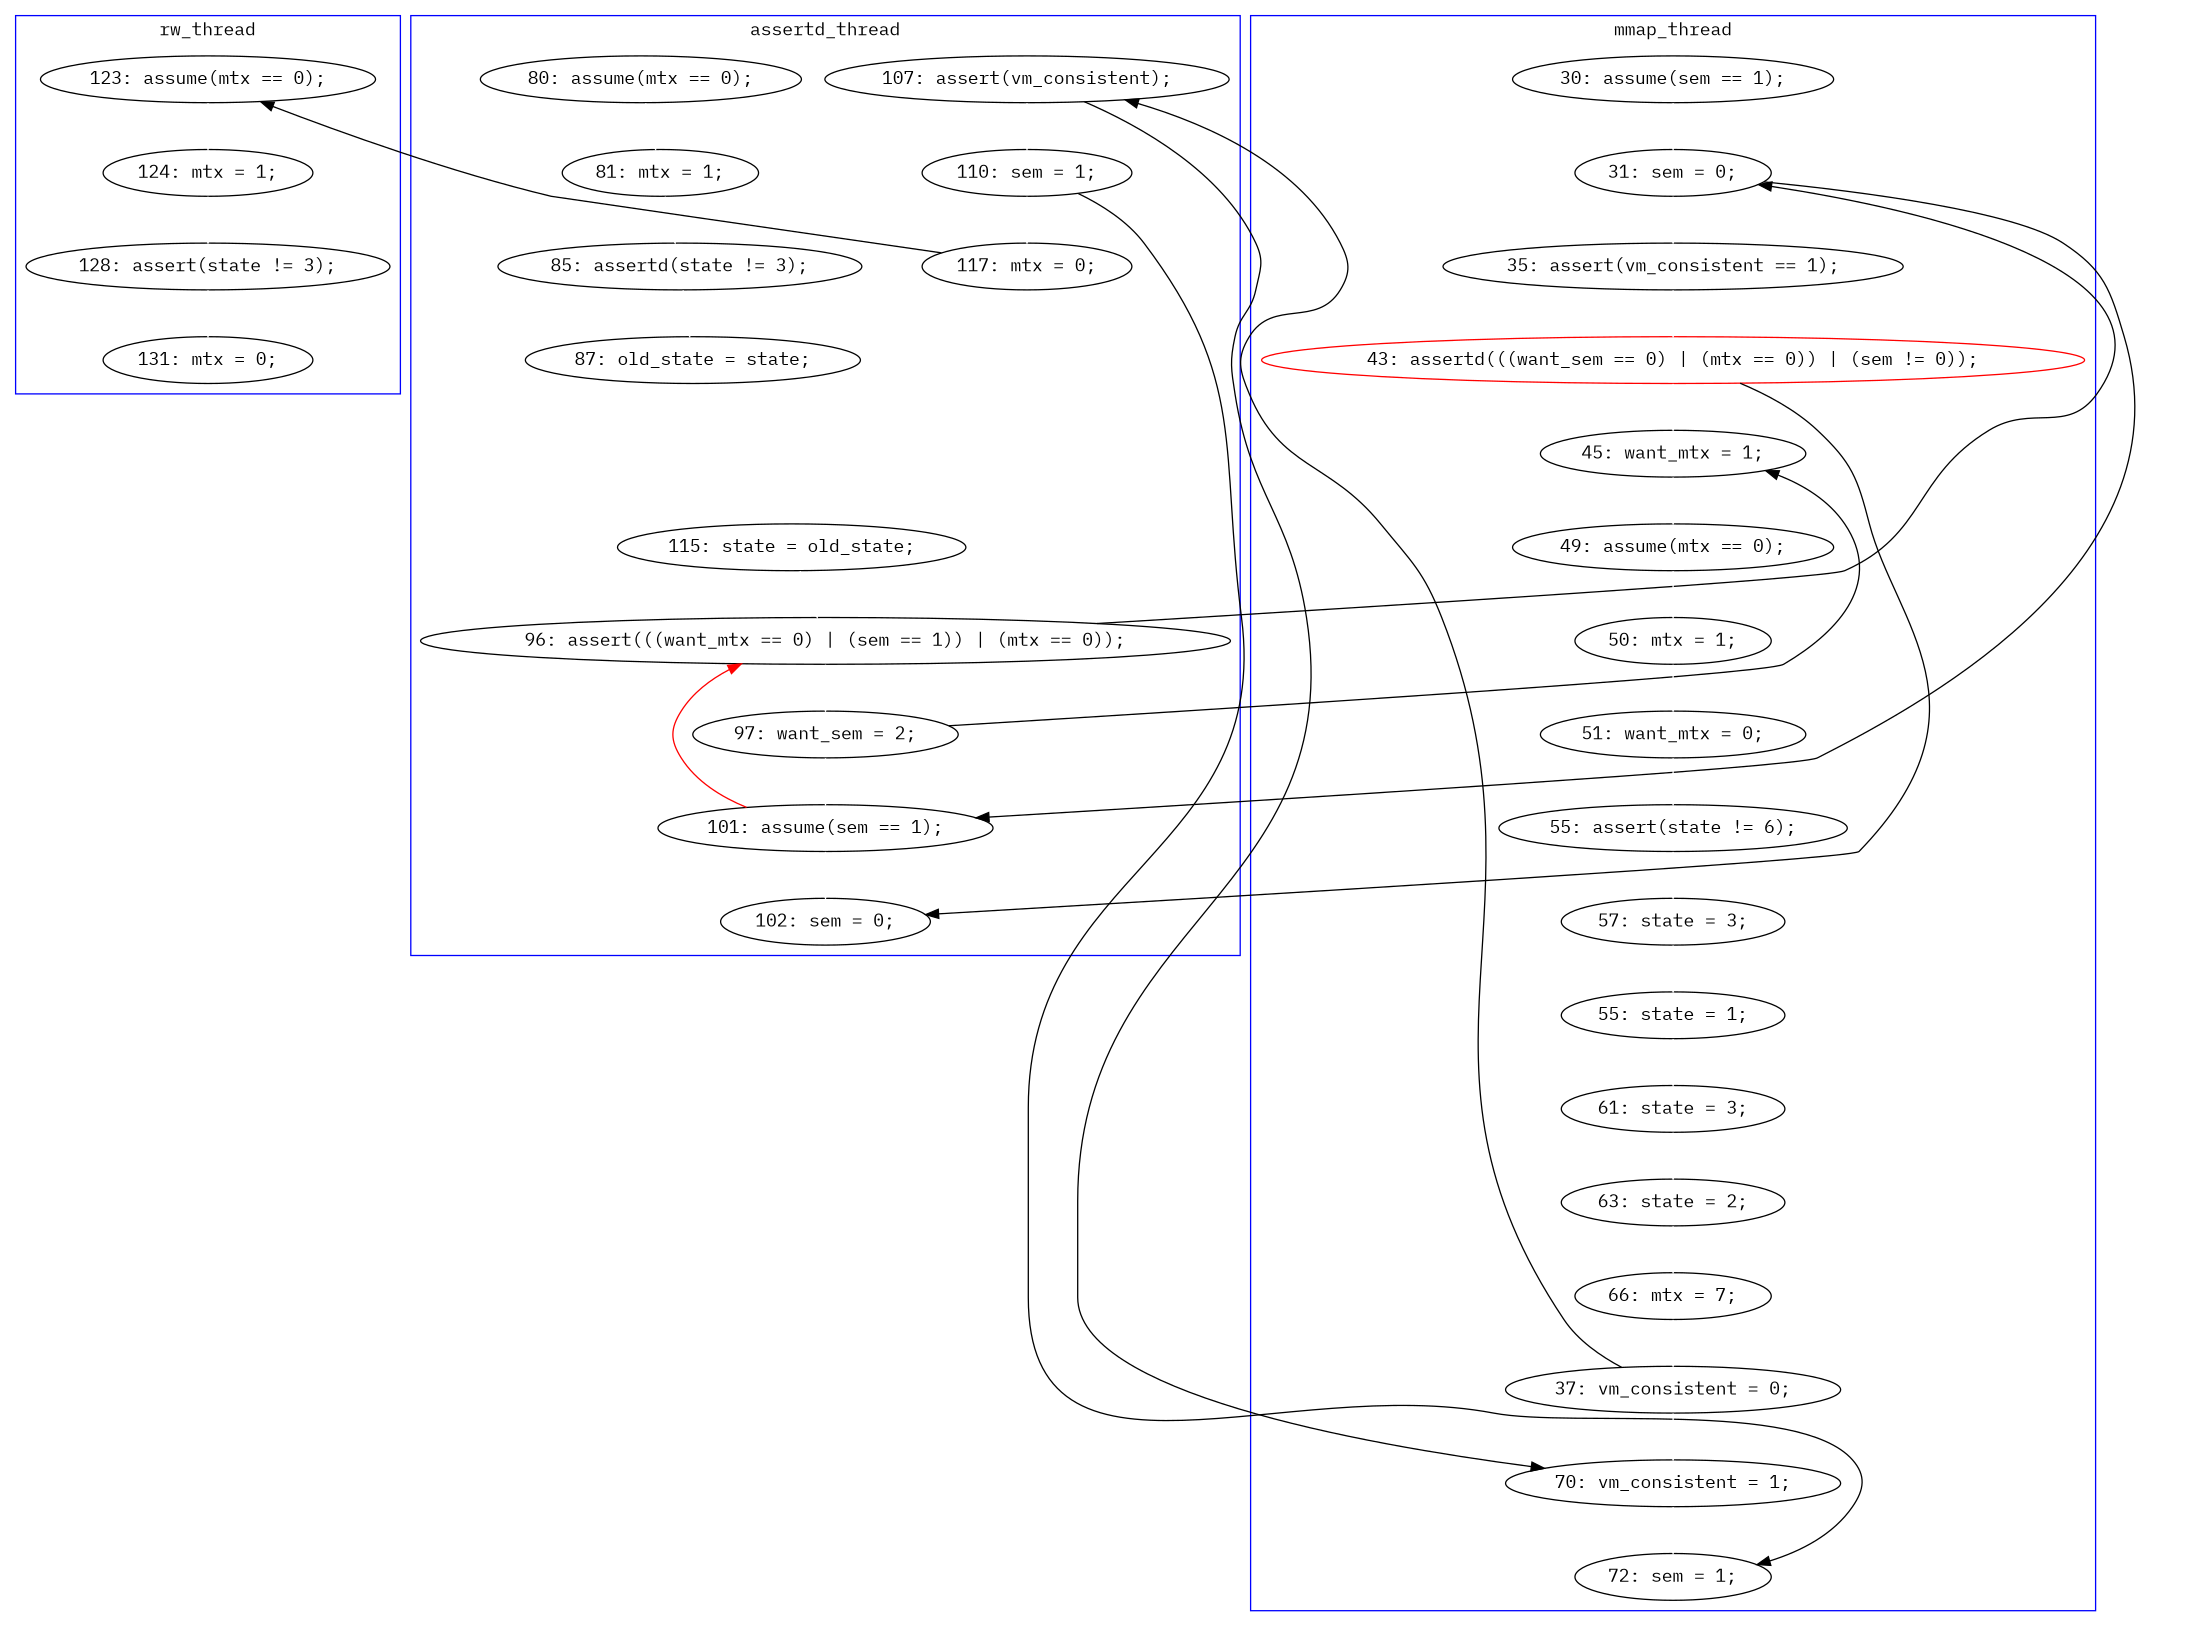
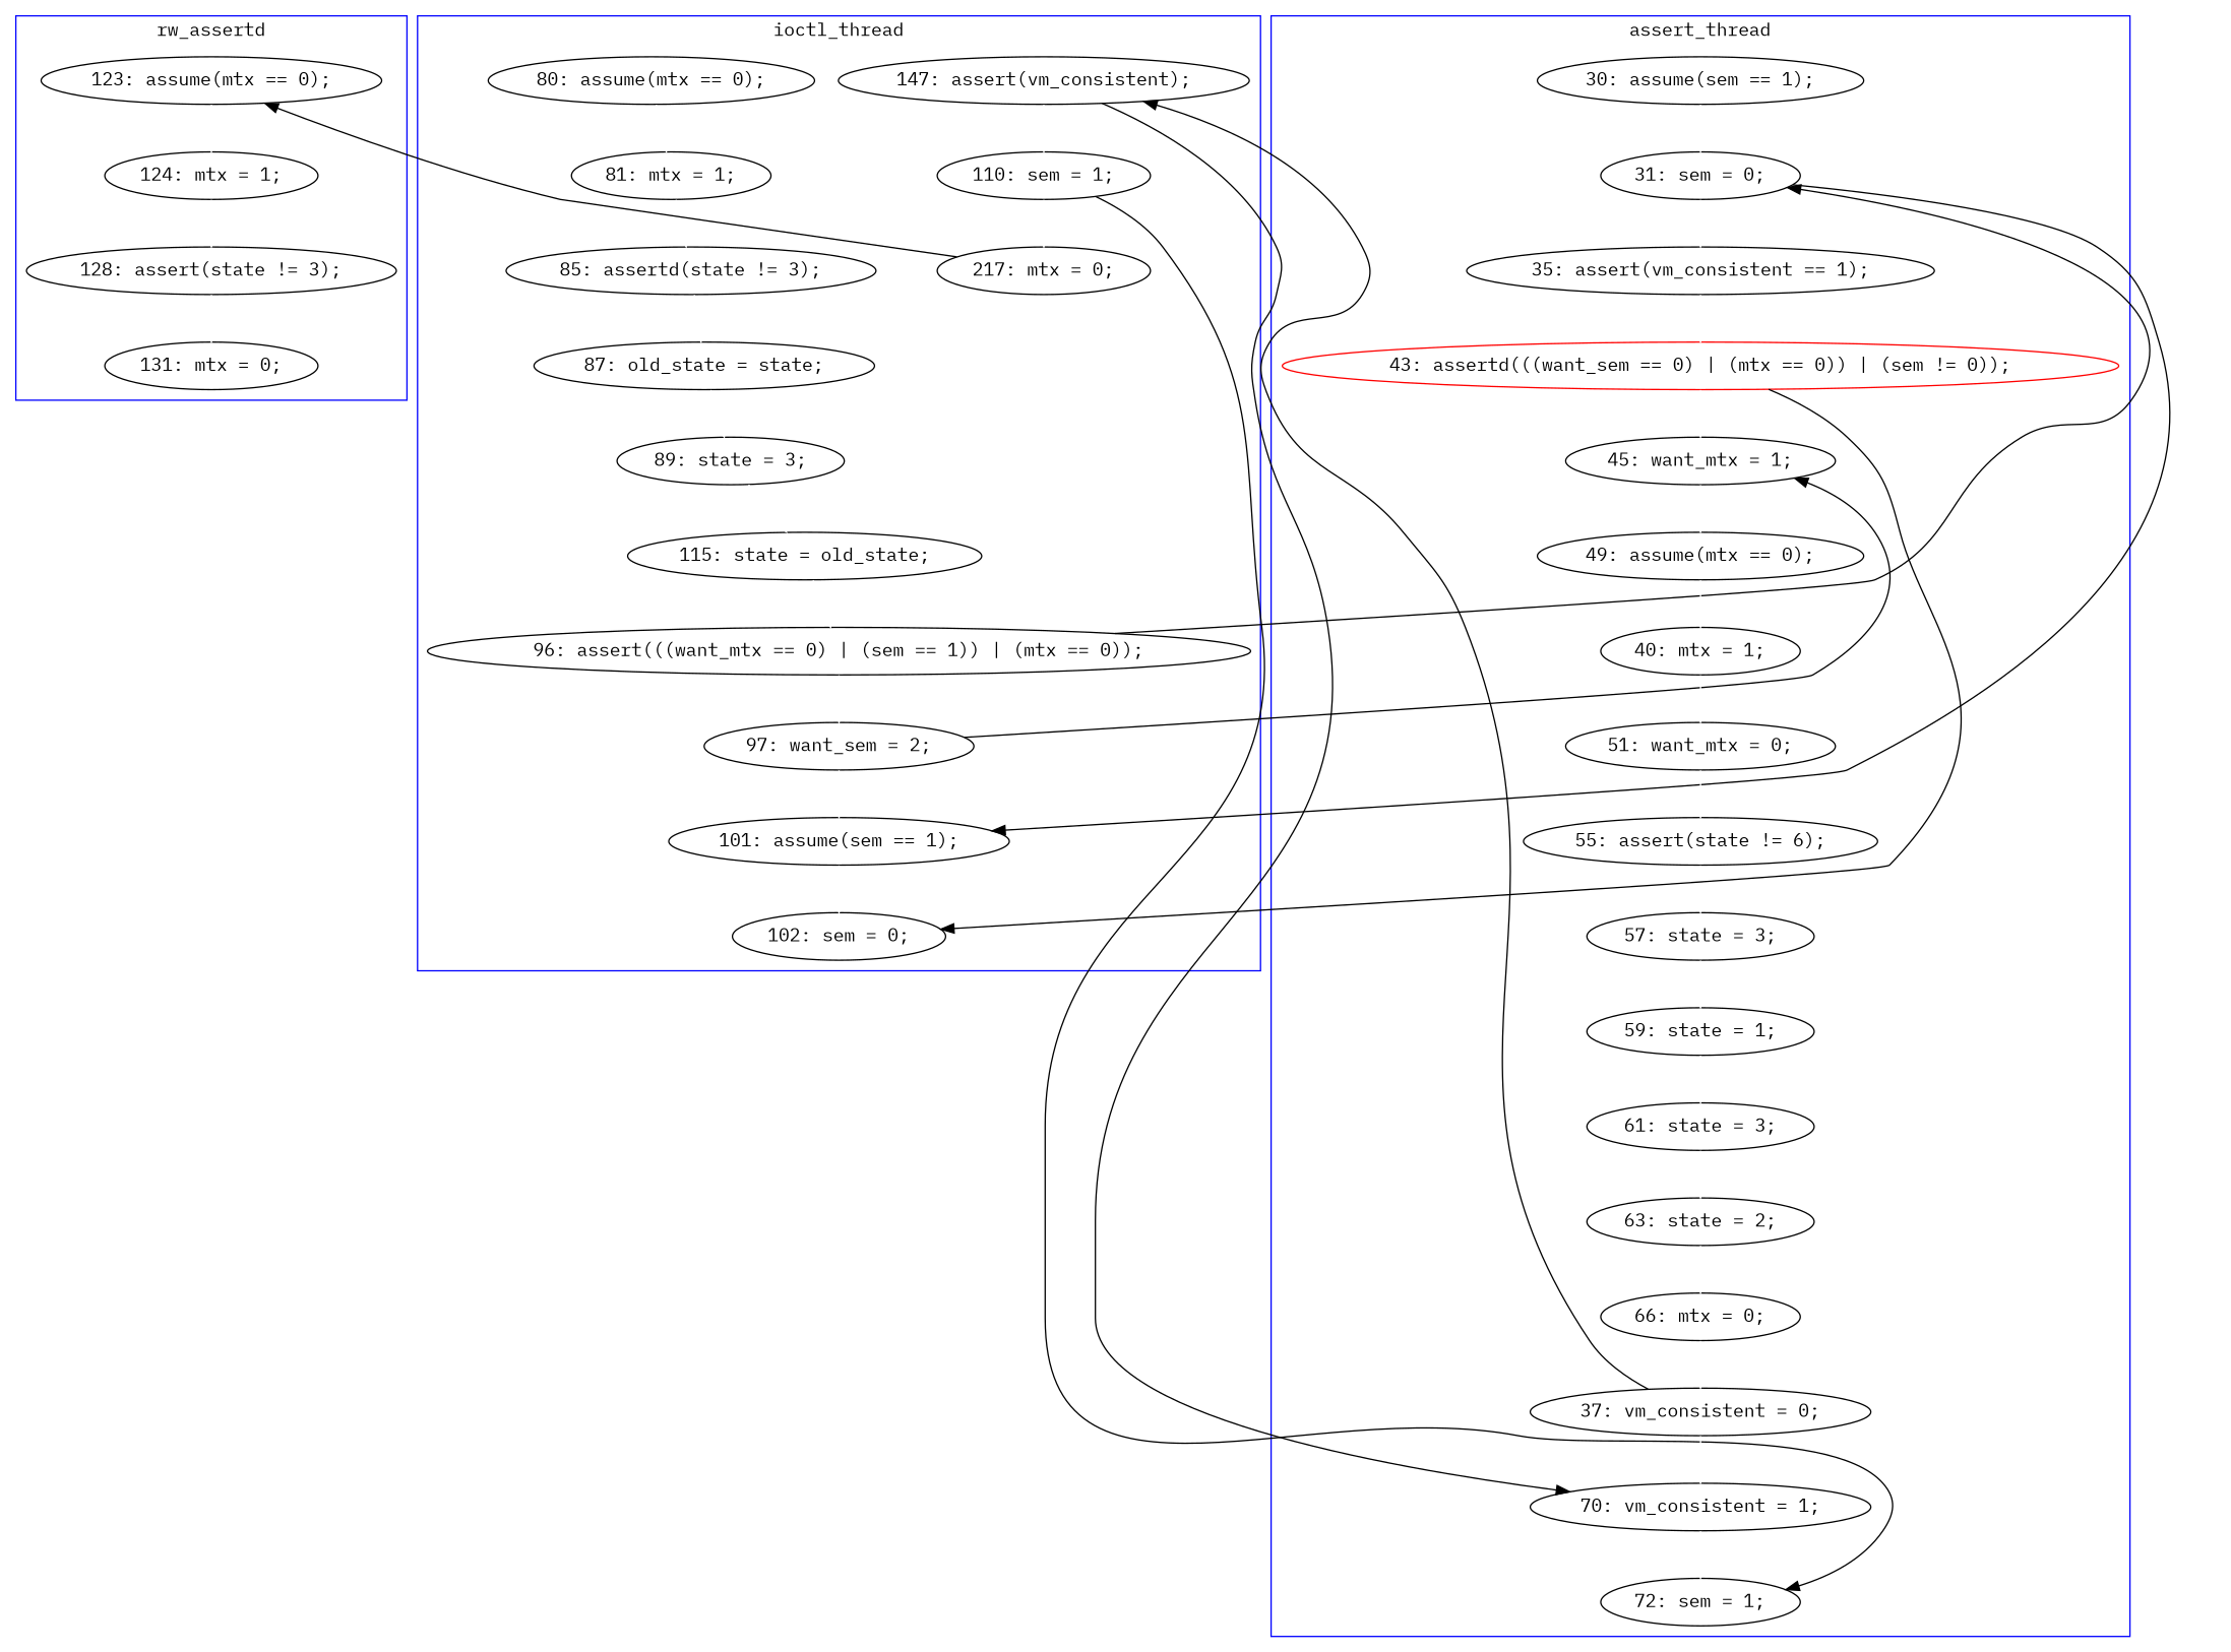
  digraph {
    fontname="IBM Plex Mono"
    node [fontname="IBM Plex Mono"]
    edge [color=white fontname="IBM Plex Mono" style=solid]
    n1 [label="123: assume(mtx == 0);"]
    n2 [label="124: mtx = 1;"]
    n3 [label="128: assert(state != 3);"]
    n4 [label="131: mtx = 0;"]
    n5 [label="81: mtx = 1;"]
    n6 [label="85: assertd(state != 3);"]
-   n7 [label="107: assert(vm_consistent);"]
+   n7 [label="147: assert(vm_consistent);"]
    n8 [label="80: assume(mtx == 0);"]
    n9 [label="110: sem = 1;"]
-   n10 [label="117: mtx = 0;"]
+   n10 [label="217: mtx = 0;"]
+   n11 [label="89: state = 3;"]
    n12 [label="115: state = old_state;"]
    n13 [label="101: assume(sem == 1);"]
    n14 [label="96: assert(((want_mtx == 0) | (sem == 1)) | (mtx == 0));"]
    n15 [label="102: sem = 0;"]
    n16 [label="97: want_sem = 2;"]
    n17 [label="87: old_state = state;"]
    n18 [label="37: vm_consistent = 0;"]
    n19 [label="70: vm_consistent = 1;"]
    n20 [label="31: sem = 0;"]
    n21 [label="35: assert(vm_consistent == 1);"]
-   n22 [label="50: mtx = 1;"]
+   n22 [label="40: mtx = 1;"]
    n23 [label="51: want_mtx = 0;"]
    n24 [label="55: assert(state != 6);"]
    n25 [label="57: state = 3;"]
    n26 [color=red label="43: assertd(((want_sem == 0) | (mtx == 0)) | (sem != 0));"]
    n27 [label="61: state = 3;"]
    n28 [label="63: state = 2;"]
-   n29 [label="66: mtx = 7;"]
+   n29 [label="66: mtx = 0;"]
    n30 [label="72: sem = 1;"]
    n31 [label="49: assume(mtx == 0);"]
-   n32 [label="55: state = 1;"]
+   n32 [label="59: state = 1;"]
    n33 [label="30: assume(sem == 1);"]
    n34 [label="45: want_mtx = 1;"]
    subgraph cluster_1 {
      color=blue
-     label=rw_thread
+     label=rw_assertd
      n1
      n2
      n3
      n4
    }
    subgraph cluster_2 {
      color=blue
-     label=assertd_thread
+     label=ioctl_thread
      n5
      n6
      n7
      n8
      n9
      n10
+     n11
      n12
      n13
      n14
      n15
      n16
      n17
    }
    subgraph cluster_3 {
      color=blue
-     label=mmap_thread
+     label=assert_thread
      n18
      n19
      n20
      n21
      n22
      n23
      n24
      n25
      n26
      n27
      n28
      n29
      n30
      n31
      n32
      n33
      n34
    }
    n1 -> n2
    n2 -> n3
    n3 -> n4
    n5 -> n6
    n6 -> n17
    n7 -> n9
    n7 -> n19 [color=black constraint=false]
    n8 -> n5
    n9 -> n10
    n9 -> n30 [color=black constraint=false]
    n10 -> n1 [color=black constraint=false]
+   n11 -> n12
    n12 -> n14
-   n13 -> n14 [color=red constraint=false]
    n13 -> n15
    n14 -> n16
    n14 -> n20 [color=black constraint=false]
    n16 -> n13
    n16 -> n34 [color=black constraint=false]
+   n17 -> n11
    n18 -> n7 [color=black constraint=false]
    n18 -> n19
    n19 -> n30
    n20 -> n13 [color=black constraint=false]
    n20 -> n21
    n21 -> n26
    n22 -> n23
    n23 -> n24
    n24 -> n25
    n25 -> n32
    n26 -> n15 [color=black constraint=false]
    n26 -> n34
    n27 -> n28
    n28 -> n29
    n29 -> n18
    n31 -> n22
    n32 -> n27
    n33 -> n20
    n34 -> n31
  }
